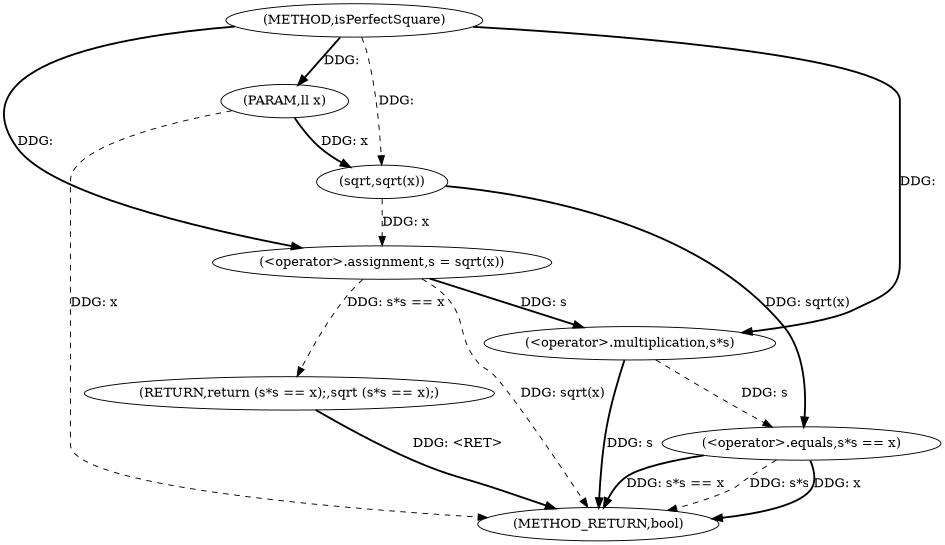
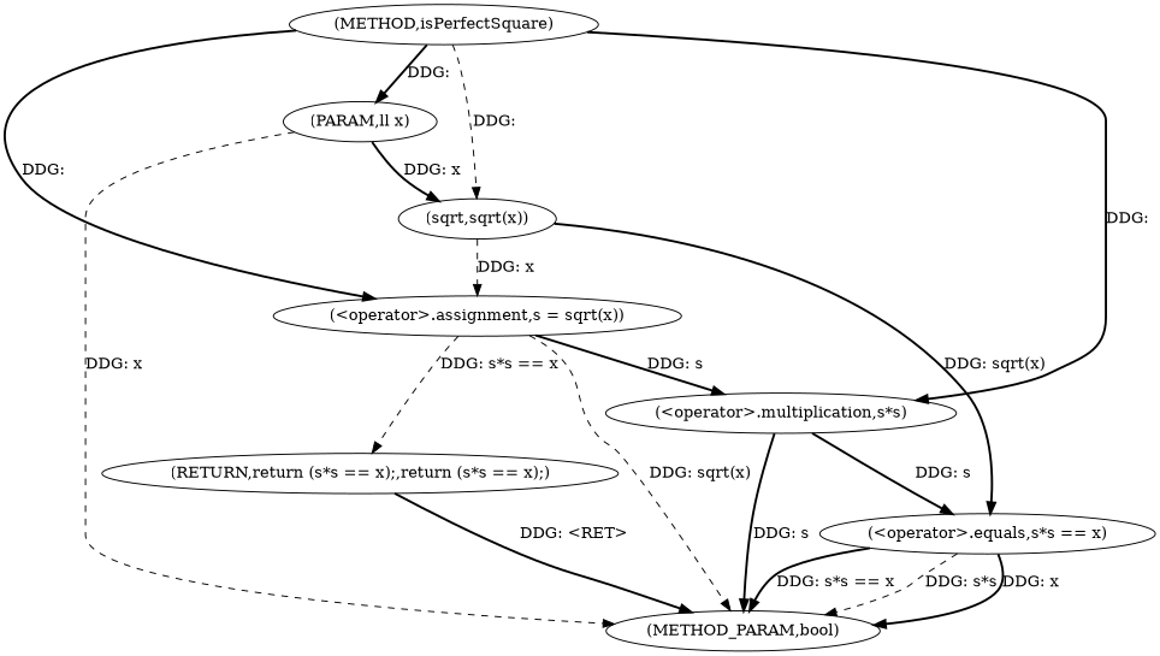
  digraph {
    edge [style=bold]
    n1 [label="(METHOD,isPerfectSquare)"]
    n2 [label="(PARAM,ll x)"]
    n3 [label="(<operator>.assignment,s = sqrt(x))"]
    n4 [label="(sqrt,sqrt(x))"]
    n5 [label="(<operator>.multiplication,s*s)"]
-   n6 [label="(METHOD_RETURN,bool)"]
-   n7 [label="(RETURN,return (s*s == x);,sqrt (s*s == x);)"]
+   n6 [label="(METHOD_PARAM,bool)"]
+   n7 [label="(RETURN,return (s*s == x);,return (s*s == x);)"]
    n8 [label="(<operator>.equals,s*s == x)"]
    n1 -> n2 [label="DDG: "]
    n1 -> n3 [label="DDG: "]
    n1 -> n4 [label="DDG: " style=dashed]
    n1 -> n5 [label="DDG: "]
    n2 -> n4 [label="DDG: x"]
    n2 -> n6 [label="DDG: x" style=dashed]
    n3 -> n5 [label="DDG: s"]
    n3 -> n6 [label="DDG: sqrt(x)" style=dashed]
    n3 -> n7 [label="DDG: s*s == x" style=dashed]
    n4 -> n3 [label="DDG: x" style=dashed]
    n4 -> n8 [label="DDG: sqrt(x)"]
    n5 -> n6 [label="DDG: s"]
-   n5 -> n8 [label="DDG: s" style=dashed]
+   n5 -> n8 [label="DDG: s"]
    n7 -> n6 [label="DDG: <RET>"]
    n8 -> n6 [label="DDG: s*s" style=dashed]
    n8 -> n6 [label="DDG: x"]
    n8 -> n6 [label="DDG: s*s == x"]
  }
